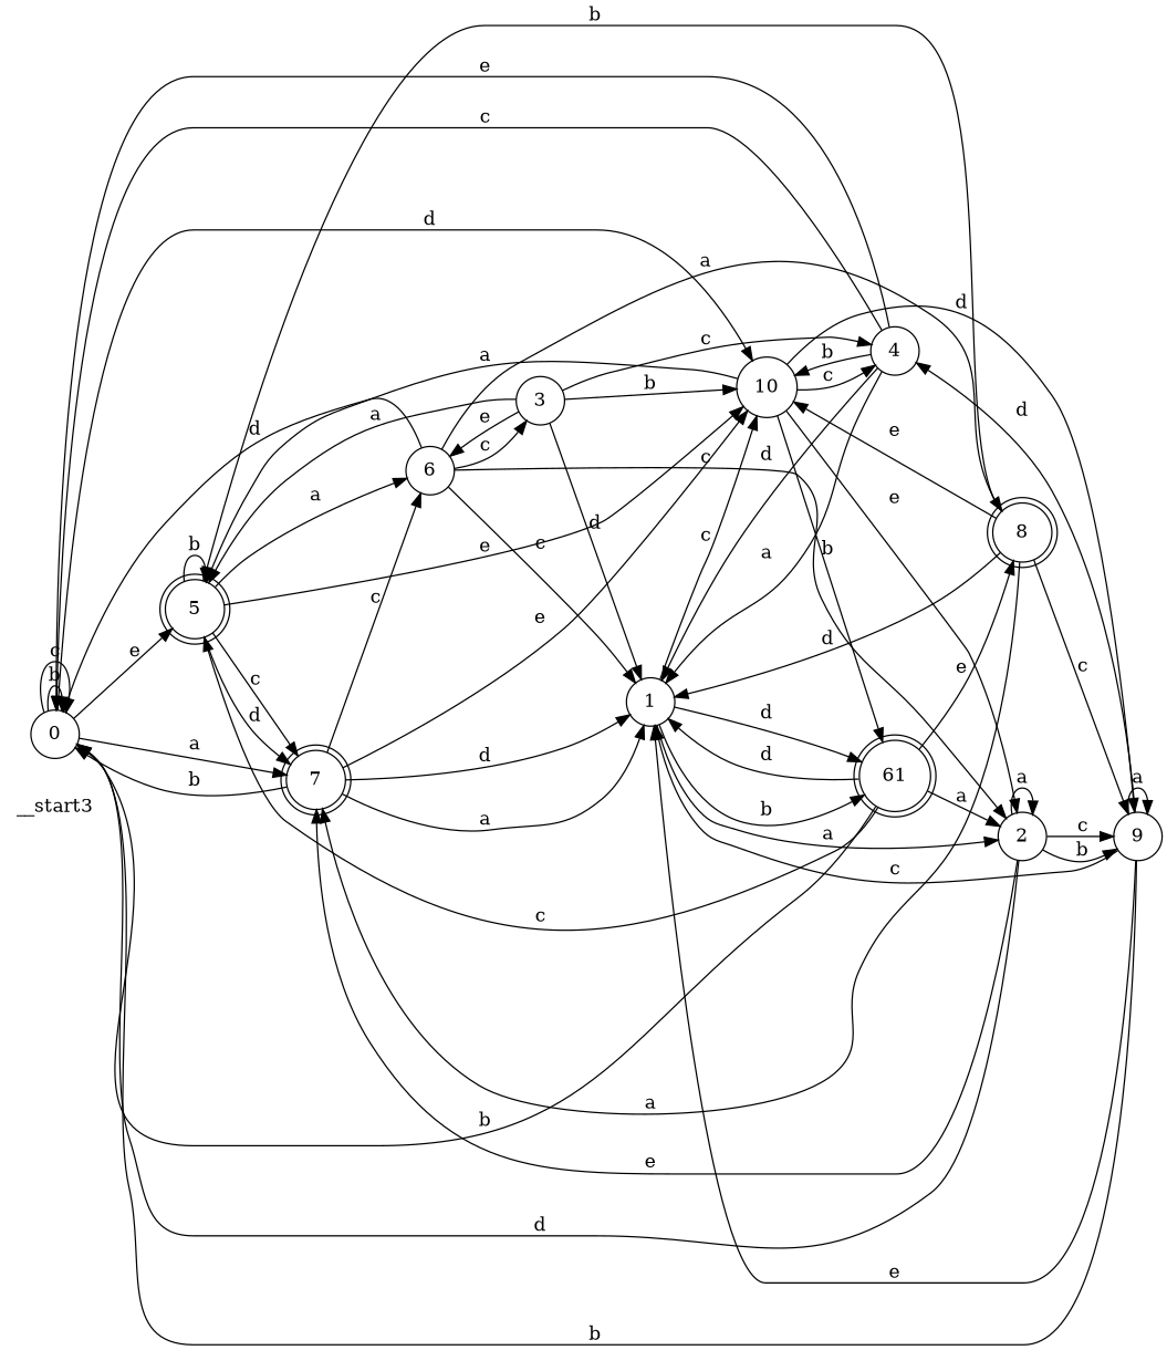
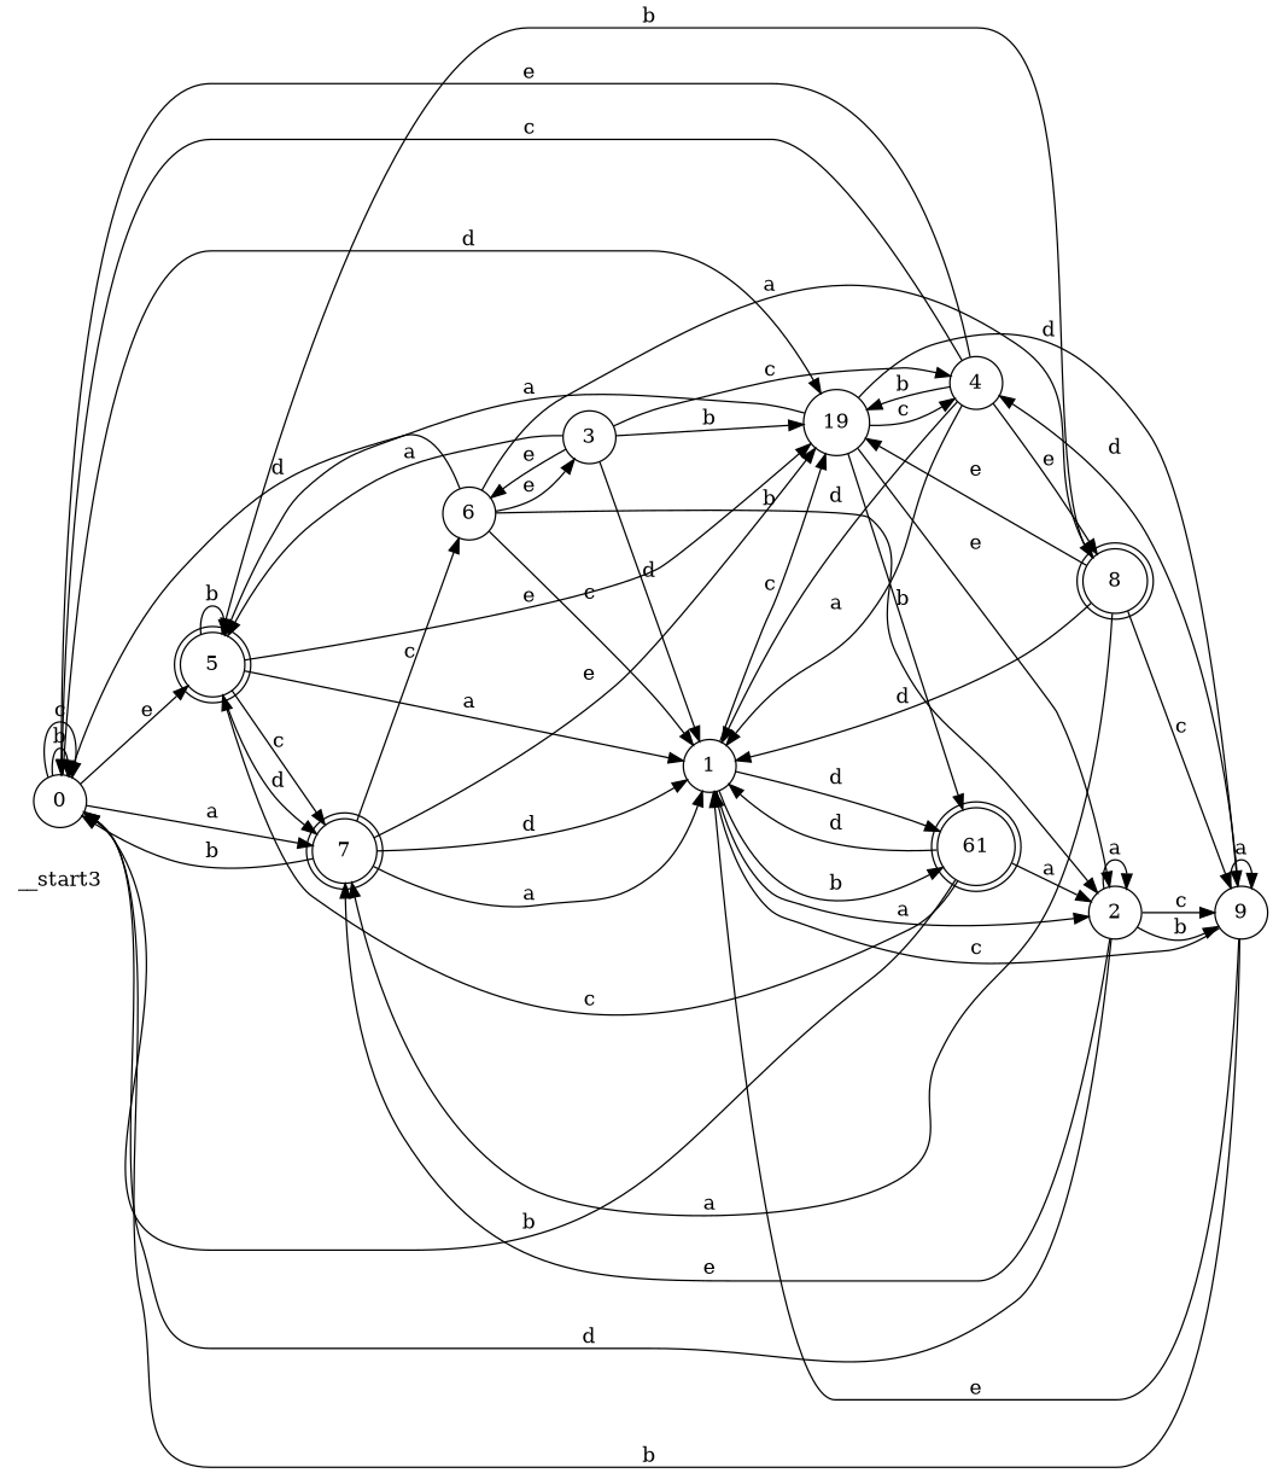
  digraph {
    rankdir=LR
    node [shape=circle color=black fillcolor=white style=filled]
    n1 [label=__start3 shape=none color="" fillcolor="" style=""]
    n2 [label=0]
    n3 [label=5 shape=doublecircle style="rounded,filled"]
    n4 [label=7 shape=doublecircle style="rounded,filled"]
-   n5 [label=10]
+   n5 [label=19]
    n6 [label=6]
    n7 [label=1]
    n8 [label=2]
    n9 [label=61 shape=doublecircle style="rounded,filled"]
    n10 [label=9]
    n11 [label=4]
    n12 [label=3]
    n13 [label=8 shape=doublecircle style="rounded,filled"]
    n2 -> n2 [label=b]
    n2 -> n2 [label=c]
    n2 -> n3 [label=e]
    n2 -> n4 [label=a]
    n2 -> n5 [label=d]
    n3 -> n3 [label=b]
    n3 -> n4 [label=c]
    n3 -> n4 [label=d]
    n3 -> n5 [label=e]
-   n3 -> n6 [label=a]
+   n3 -> n7 [label=a]
    n4 -> n2 [label=b]
    n4 -> n5 [label=e]
    n4 -> n6 [label=c]
    n4 -> n7 [label=a]
    n4 -> n7 [label=d]
    n5 -> n3 [label=a]
    n5 -> n8 [label=e]
    n5 -> n9 [label=b]
    n5 -> n10 [label=d]
    n5 -> n11 [label=c]
    n6 -> n2 [label=d]
    n6 -> n7 [label=c]
-   n6 -> n8 [label=c]
-   n6 -> n12 [label=c]
+   n6 -> n8 [label=b]
+   n6 -> n12 [label=e]
    n6 -> n13 [label=a]
    n7 -> n5 [label=c]
    n7 -> n8 [label=a]
    n7 -> n9 [label=b]
    n7 -> n9 [label=d]
    n8 -> n2 [label=d]
    n8 -> n4 [label=e]
    n8 -> n8 [label=a]
    n8 -> n10 [label=b]
    n8 -> n10 [label=c]
    n9 -> n2 [label=b]
    n9 -> n3 [label=c]
    n9 -> n7 [label=d]
    n9 -> n8 [label=a]
-   n9 -> n13 [label=e]
+   n11 -> n13 [label=e]
    n10 -> n2 [label=b]
    n10 -> n7 [label=c]
    n10 -> n7 [label=e]
    n10 -> n10 [label=a]
    n10 -> n11 [label=d]
    n11 -> n2 [label=c]
    n11 -> n2 [label=e]
    n11 -> n5 [label=b]
    n11 -> n7 [label=a]
    n11 -> n7 [label=d]
    n12 -> n3 [label=a]
    n12 -> n5 [label=b]
    n12 -> n6 [label=e]
    n12 -> n7 [label=d]
    n12 -> n11 [label=c]
    n13 -> n3 [label=b]
    n13 -> n4 [label=a]
    n13 -> n5 [label=e]
    n13 -> n7 [label=d]
    n13 -> n10 [label=c]
  }
